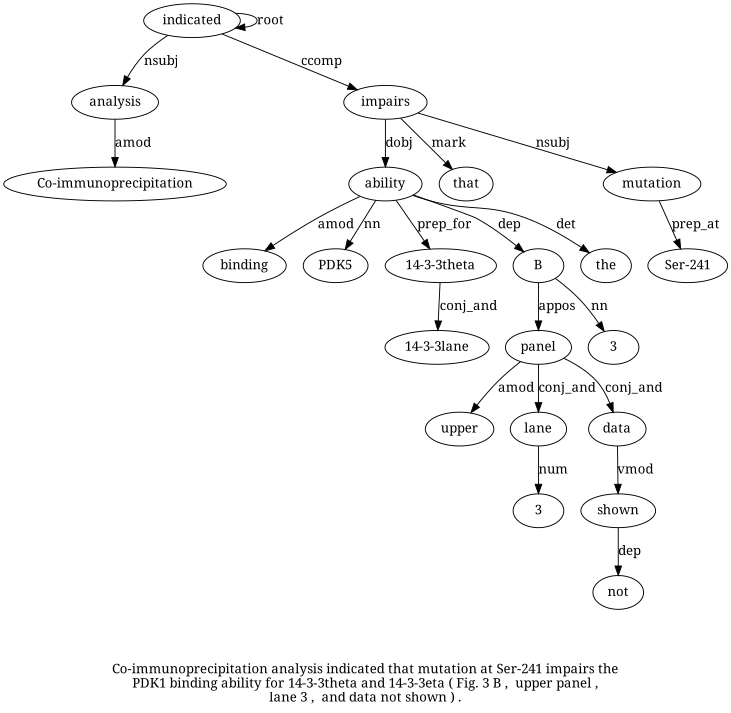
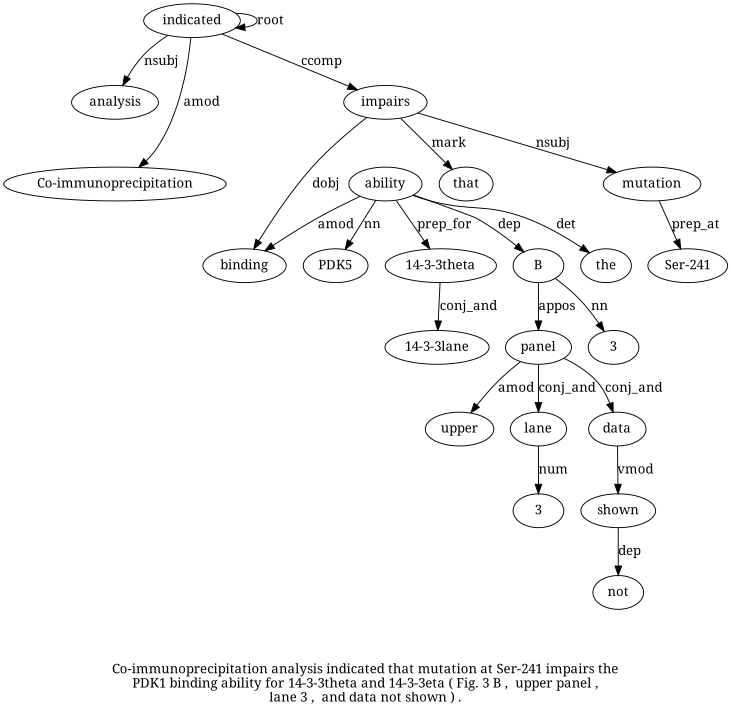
  digraph {
    fontname="Noto Serif"
    label="Co-immunoprecipitation analysis indicated that mutation at Ser-241 impairs the\nPDK1 binding ability for 14-3-3theta and 14-3-3eta ( Fig. 3 B ,  upper panel ,\nlane 3 ,  and data not shown ) ."
    node [fillcolor=white fontname="Noto Serif" style=filled]
    edge [fontname="Noto Serif"]
    n1 [label=analysis]
    n2 [label="Co-immunoprecipitation"]
    n3 [label=indicated]
    n4 [label=impairs]
    n5 [label=that]
    n6 [label=mutation]
    n7 [label=ability]
    n8 [label="Ser-241"]
    n9 [label=the]
    n10 [label=PDK5]
    n11 [label=binding]
    n12 [label="14-3-3theta"]
    n13 [label=B]
    n14 [label="14-3-3lane"]
    n15 [label=3]
    n16 [label=panel]
    n17 [label=upper]
    n18 [label=lane]
    n19 [label=data]
    n20 [label=3]
    n21 [label=shown]
    n22 [label=not]
-   n1 -> n2 [label=amod]
+   n3 -> n2 [label=amod]
    n3 -> n1 [label=nsubj]
    n3 -> n3 [label=root]
    n3 -> n4 [label=ccomp]
    n4 -> n5 [label=mark]
    n4 -> n6 [label=nsubj]
-   n4 -> n7 [label=dobj]
+   n4 -> n11 [label=dobj]
    n6 -> n8 [label=prep_at]
    n7 -> n9 [label=det]
    n7 -> n10 [label=nn]
    n7 -> n11 [label=amod]
    n7 -> n12 [label=prep_for]
    n7 -> n13 [label=dep]
    n12 -> n14 [label=conj_and]
    n13 -> n15 [label=nn]
    n13 -> n16 [label=appos]
    n16 -> n17 [label=amod]
    n16 -> n18 [label=conj_and]
    n16 -> n19 [label=conj_and]
    n18 -> n20 [label=num]
    n19 -> n21 [label=vmod]
    n21 -> n22 [label=dep]
  }
